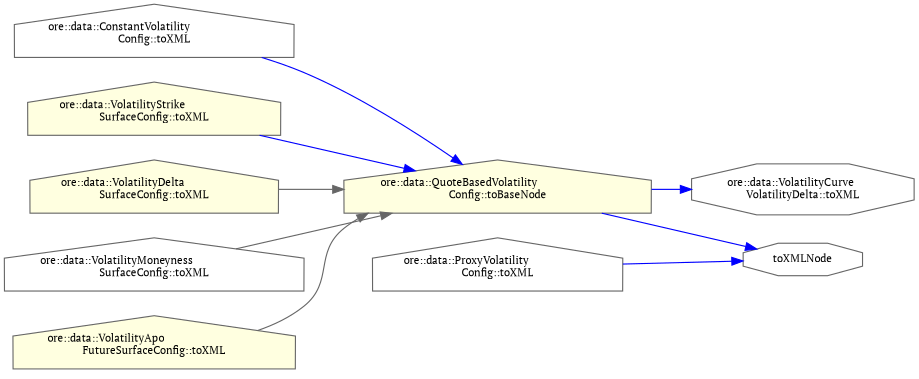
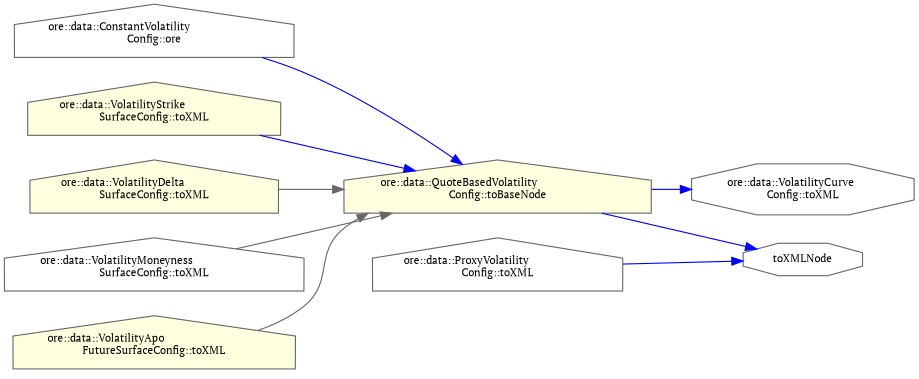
  digraph {
    fontname="PT Serif"
    rankdir=RL
    node [color=grey40 fillcolor=white fontname="PT Serif" fontsize=10 shape=house style=filled]
    edge [color=blue dir=back fontname="PT Serif" fontsize=10 labelfontname=Helvetica labelfontsize=10 style=solid]
    n1 [color=gray40 fontcolor=black height=0.2 label=toXMLNode shape=octagon width=0.4]
    n2 [fillcolor=lightyellow height=0.2 label="ore::data::QuoteBasedVolatility\lConfig::toBaseNode" width=0.4]
    n3 [height=0.2 label="ore::data::ProxyVolatility\lConfig::toXML" width=0.4]
-   n4 [height=0.2 label="ore::data::ConstantVolatility\lConfig::toXML" width=0.4]
+   n4 [height=0.2 label="ore::data::ConstantVolatility\lConfig::ore" width=0.4]
    n5 [fillcolor=lightyellow height=0.2 label="ore::data::VolatilityStrike\lSurfaceConfig::toXML" width=0.4]
    n6 [fillcolor=lightyellow height=0.2 label="ore::data::VolatilityDelta\lSurfaceConfig::toXML" width=0.4]
    n7 [height=0.2 label="ore::data::VolatilityMoneyness\lSurfaceConfig::toXML" width=0.4]
    n8 [fillcolor=lightyellow height=0.2 label="ore::data::VolatilityApo\lFutureSurfaceConfig::toXML" width=0.4]
-   n9 [height=0.2 label="ore::data::VolatilityCurve\lVolatilityDelta::toXML" shape=octagon width=0.4]
+   n9 [height=0.2 label="ore::data::VolatilityCurve\lConfig::toXML" shape=octagon width=0.4]
    n1 -> n2
    n1 -> n3
    n2 -> n4
    n2 -> n5
    n2 -> n6 [color=gray40]
    n2 -> n7 [color=gray40]
    n2 -> n8 [color=gray40]
    n9 -> n2
  }
